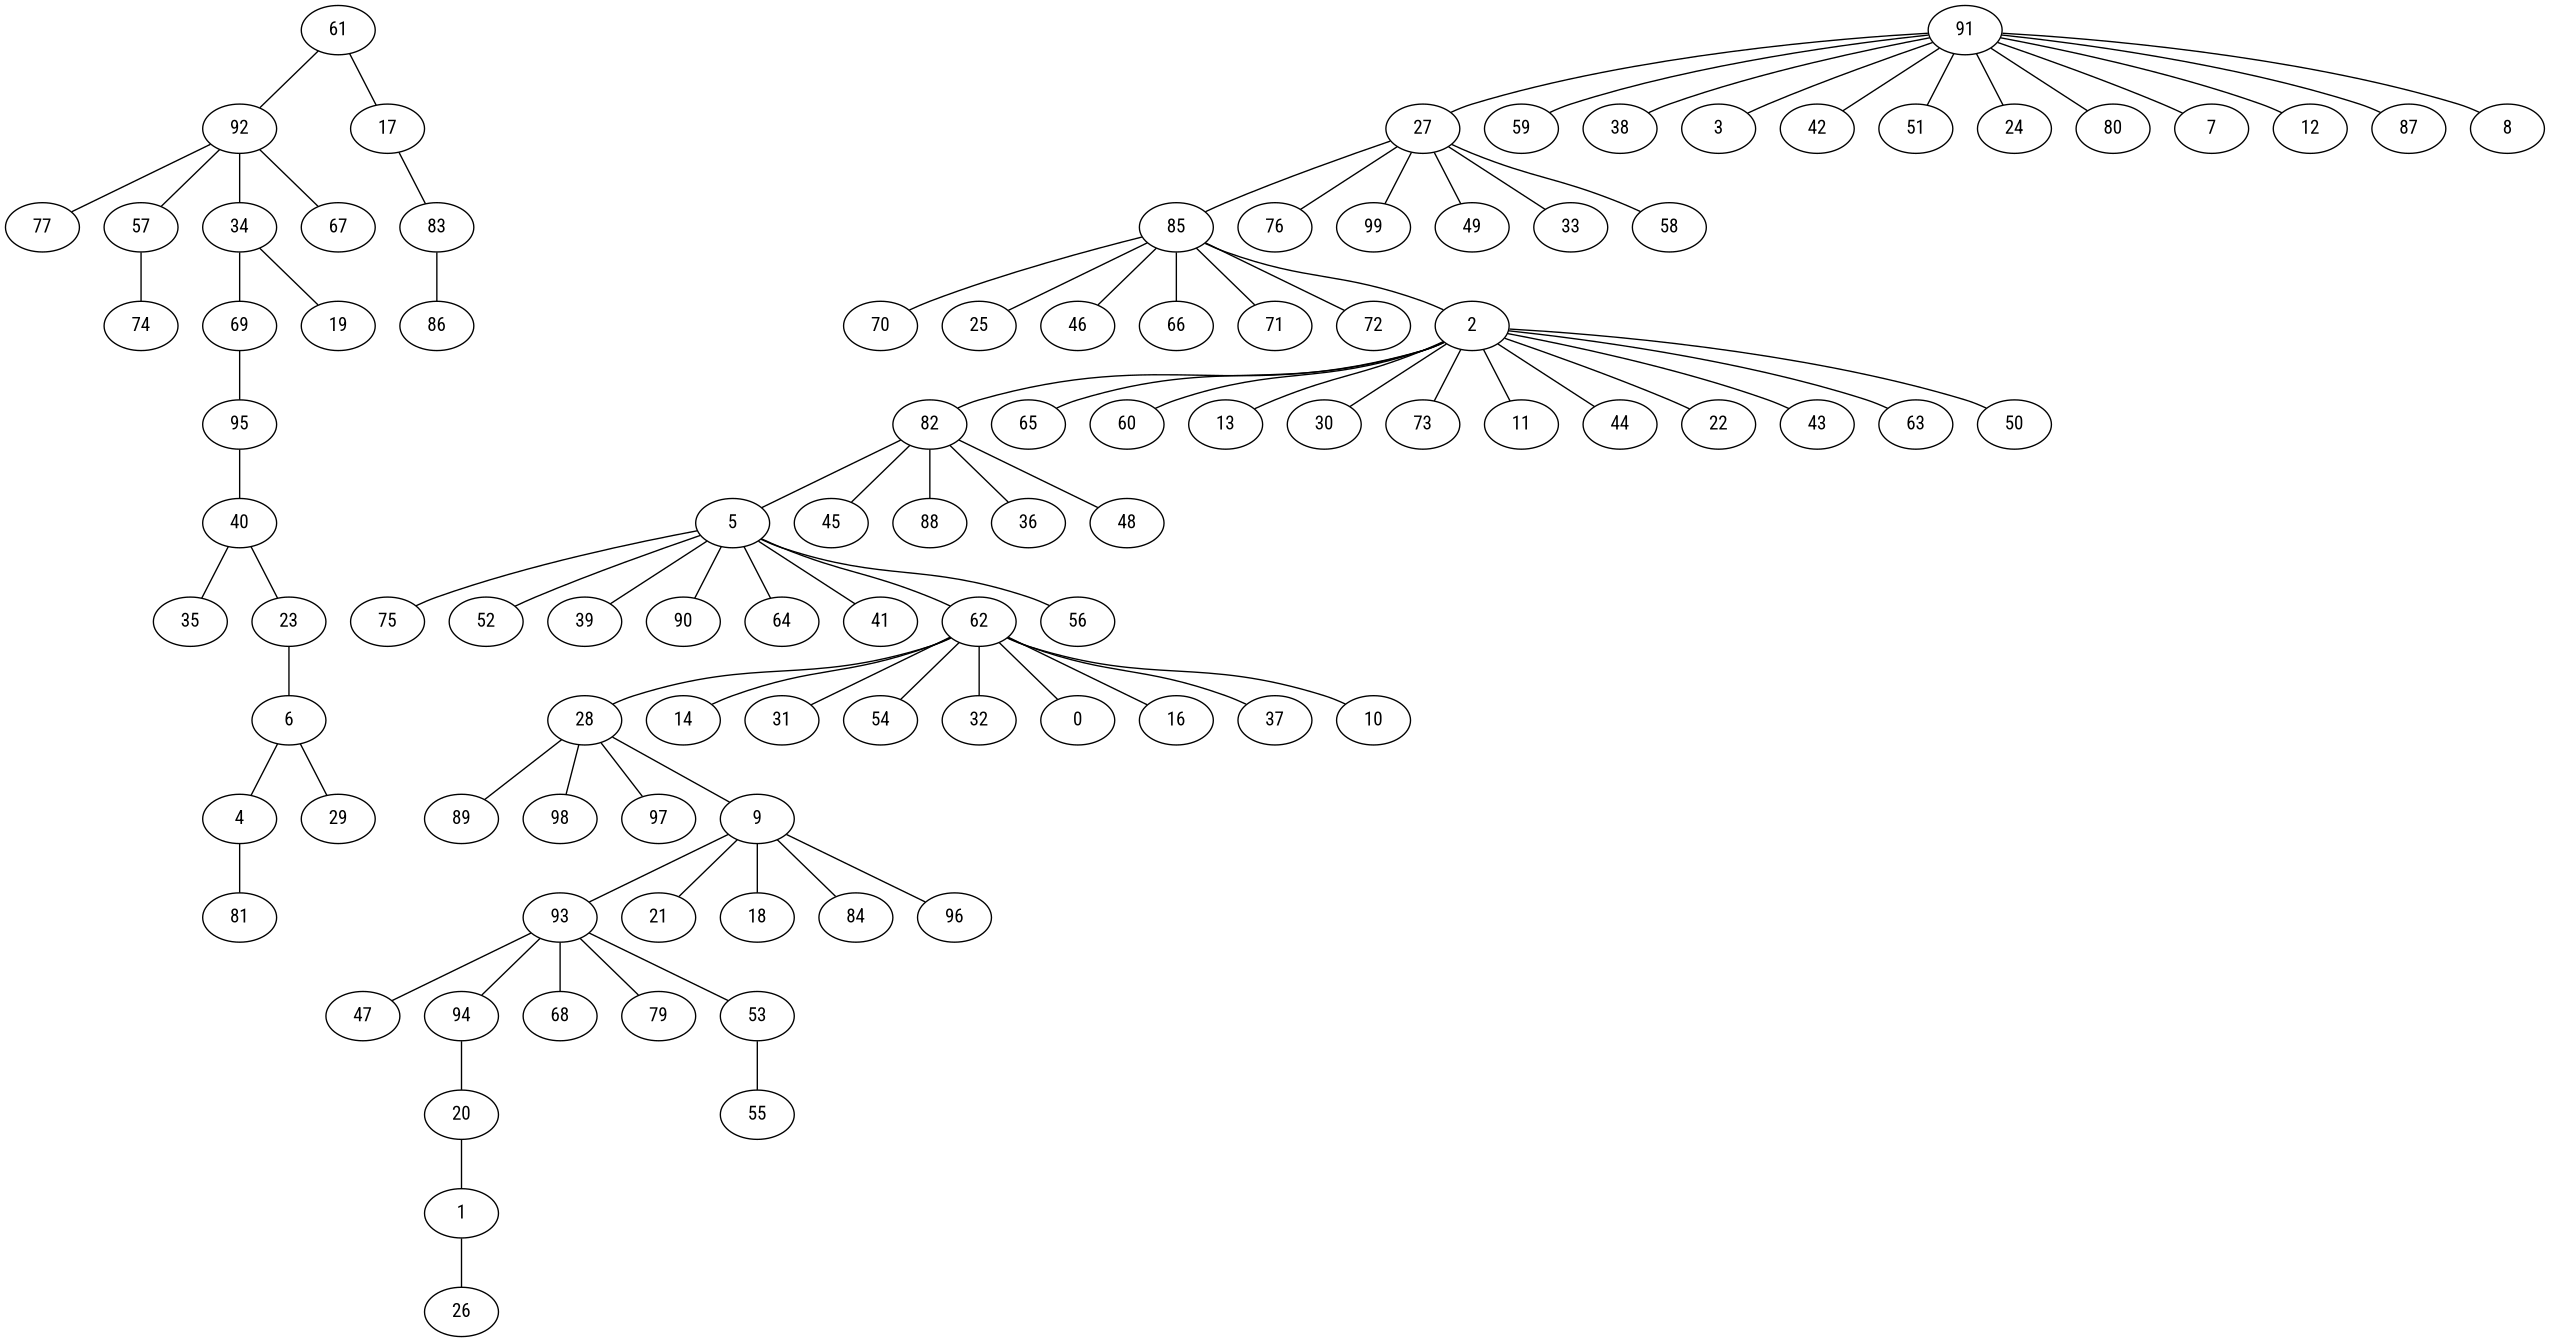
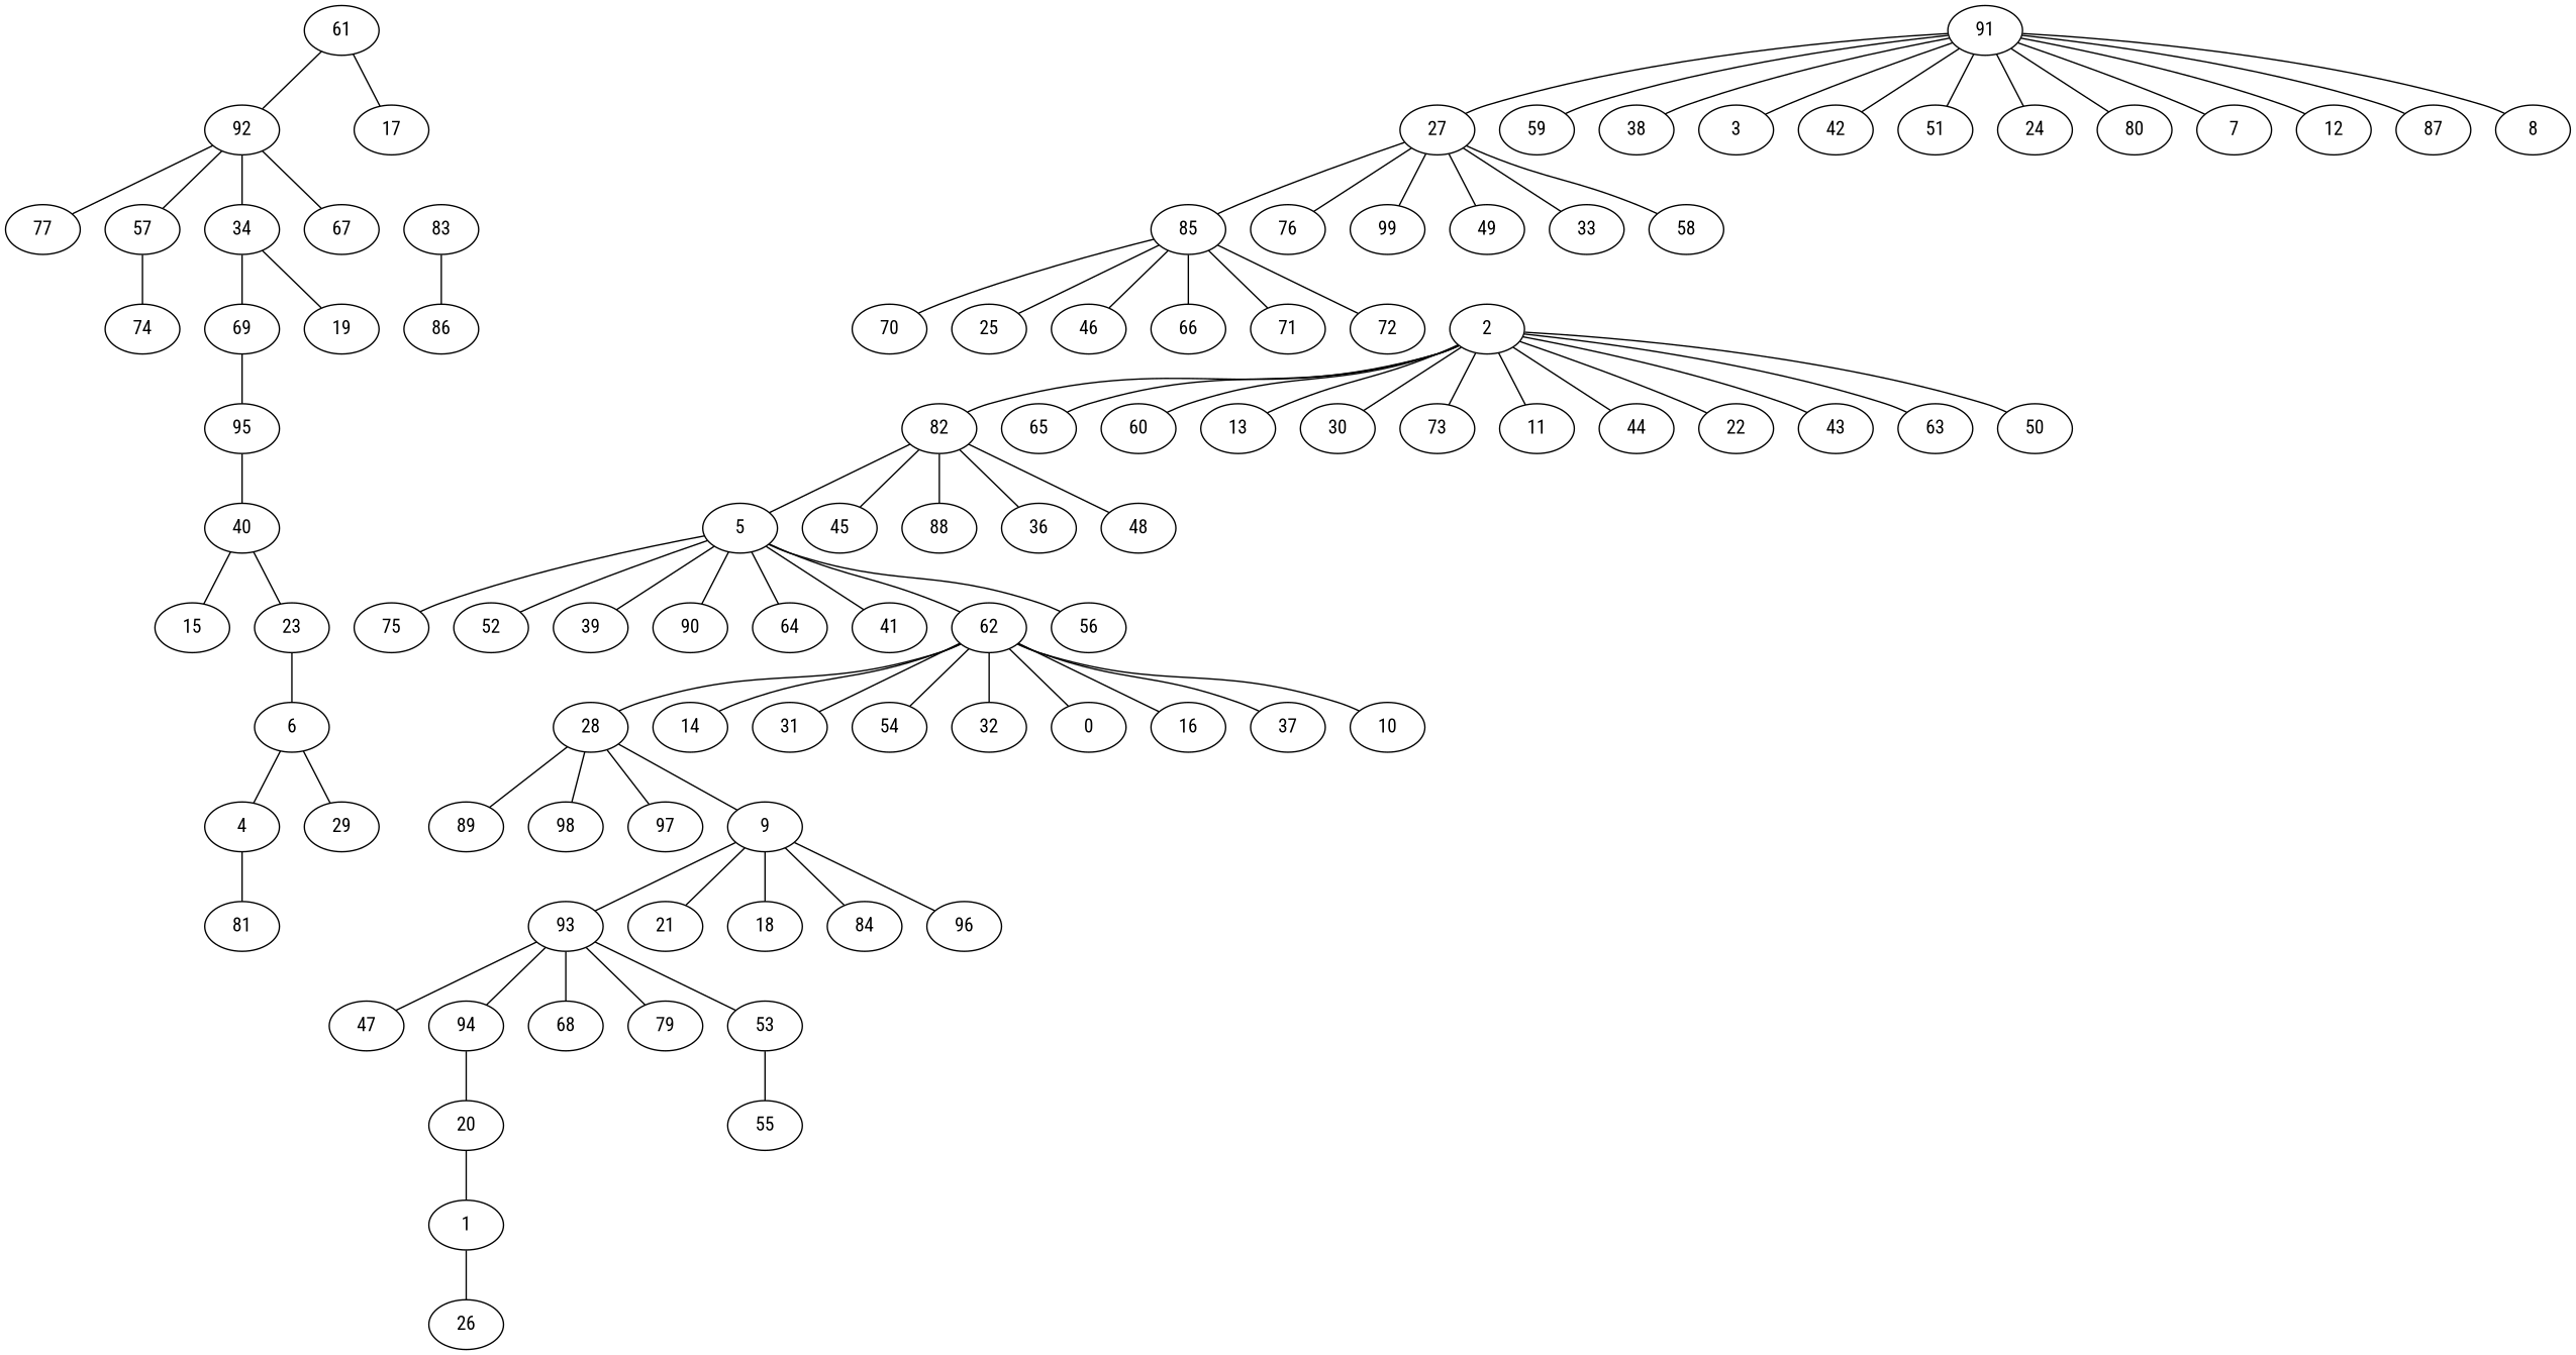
  graph {
    fontname="Roboto Condensed"
    node [fontname="Roboto Condensed"]
    edge [fontname="Roboto Condensed"]
    6
    4
    29
    81
    5
    75
    52
    39
    90
    64
    41
    62
    56
    28
    14
    31
    54
    32
    0
    16
    37
    10
    92
    77
    57
    34
    67
    74
    69
    19
    93
    47
    94
    68
    79
    53
    20
    55
    85
    70
    25
    46
    66
    71
    72
    2
    82
    65
    60
    13
    30
    73
    11
    44
    22
    43
    63
    50
    40
-   15 [label=35]
+   15
    23
    89
    98
    97
    9
    21
    18
    84
    96
    27
    76
    99
    49
    33
    58
    95
    45
    88
    36
    48
    1
    26
    61
    17
    83
    86
    91
    59
    38
    3
    42
    51
    24
    80
    7
    12
    87
    8
    6 -- 4
    6 -- 29
    4 -- 81
    5 -- 75
    5 -- 52
    5 -- 39
    5 -- 90
    5 -- 64
    5 -- 41
    5 -- 62
    5 -- 56
    62 -- 28
    62 -- 14
    62 -- 31
    62 -- 54
    62 -- 32
    62 -- 0
    62 -- 16
    62 -- 37
    62 -- 10
    28 -- 89
    28 -- 98
    28 -- 97
    28 -- 9
    92 -- 77
    92 -- 57
    92 -- 34
    92 -- 67
    57 -- 74
    34 -- 69
    34 -- 19
    69 -- 95
    93 -- 47
    93 -- 94
    93 -- 68
    93 -- 79
    93 -- 53
    94 -- 20
    53 -- 55
    20 -- 1
    85 -- 70
    85 -- 25
    85 -- 46
    85 -- 66
    85 -- 71
    85 -- 72
-   85 -- 2
    2 -- 82
    2 -- 65
    2 -- 60
    2 -- 13
    2 -- 30
    2 -- 73
    2 -- 11
    2 -- 44
    2 -- 22
    2 -- 43
    2 -- 63
    2 -- 50
    82 -- 5
    82 -- 45
    82 -- 88
    82 -- 36
    82 -- 48
    40 -- 15
    40 -- 23
    23 -- 6
    9 -- 93
    9 -- 21
    9 -- 18
    9 -- 84
    9 -- 96
    27 -- 85
    27 -- 76
    27 -- 99
    27 -- 49
    27 -- 33
    27 -- 58
    95 -- 40
    1 -- 26
    61 -- 92
    61 -- 17
-   17 -- 83
    83 -- 86
    91 -- 27
    91 -- 59
    91 -- 38
    91 -- 3
    91 -- 42
    91 -- 51
    91 -- 24
    91 -- 80
    91 -- 7
    91 -- 12
    91 -- 87
    91 -- 8
  }
